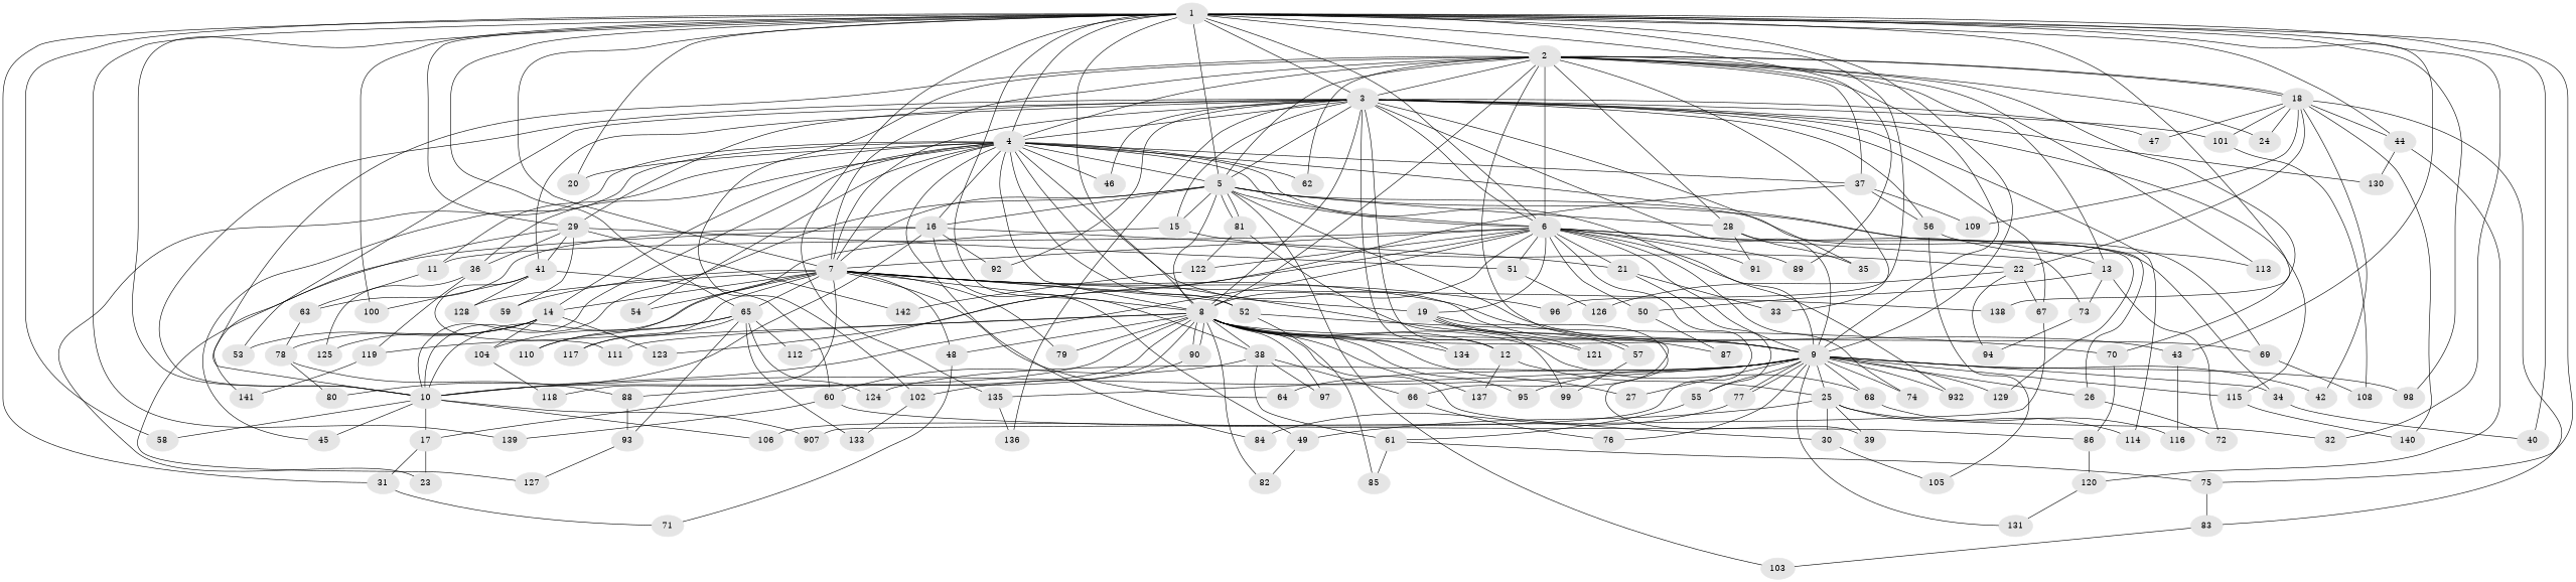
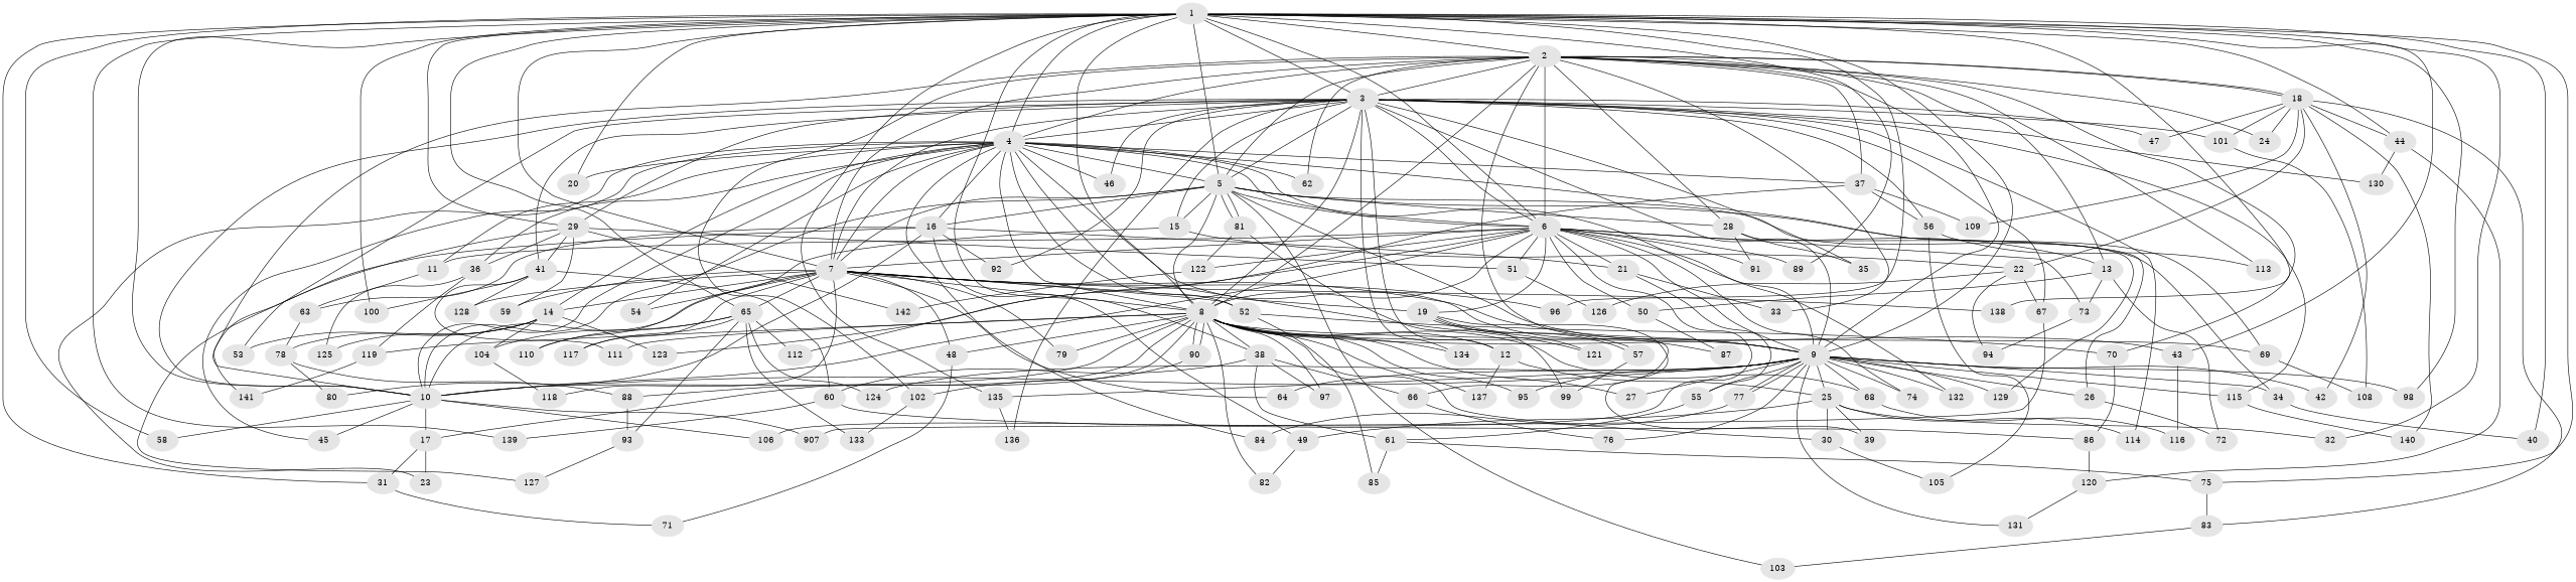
  graph {
    node [color=gray90 style=filled]
    1
    2
    3
    4
    5
    6
    7
    8
    9
    10
    20
    29
    31
    32
    38
    40
    43
    44
    58
    65
    75
    89
    96
    98
    100
    135
    138
    139
    13
    18
    24
    28
    33
    37
    62
    66
    70
    102
    113
    12
    15
    35
    41
    46
    47
    53
    56
    67
    92
    101
    114
    115
    130
    134
    136
    11
    14
    16
    23
    26
    36
    45
    52
    54
    84
    87
    121
    34
    69
    81
    103
    19
    21
    50
    51
    73
    74
    91
    106
    122
    123
-   132 [label=932]
+   132
    48
    59
    64
    79
    117
    118
    128
    17
    27
    30
    68
    82
    88
    90
    95
    97
    111
    119
    137
    25
    42
    55
    76
    77
    124
    129
    131
    n110 [label=907]
    141
    142
    71
    60
    61
    116
    120
    104
    110
    112
    93
    133
    83
    72
    22
    109
    140
    86
    105
    108
    63
    78
    125
    49
    80
    127
    85
    99
    39
    57
    126
    94
    1 -- 2
    1 -- 3
    1 -- 4
    1 -- 5
    1 -- 6
    1 -- 7
    1 -- 8
    1 -- 9
    1 -- 10
    1 -- 20
    1 -- 29
    1 -- 31
    1 -- 32
    1 -- 38
    1 -- 40
    1 -- 43
    1 -- 44
    1 -- 58
    1 -- 65
    1 -- 75
    1 -- 89
    1 -- 96
    1 -- 98
    1 -- 100
    1 -- 135
    1 -- 138
    1 -- 139
    2 -- 3
    2 -- 4
    2 -- 5
    2 -- 6
    2 -- 7
    2 -- 8
    2 -- 9
    2 -- 10
    2 -- 13
    2 -- 18
    2 -- 18
    2 -- 24
    2 -- 28
    2 -- 33
    2 -- 37
    2 -- 62
    2 -- 66
    2 -- 70
    2 -- 102
    2 -- 113
    3 -- 4
    3 -- 5
    3 -- 6
    3 -- 7
    3 -- 8
    3 -- 9
    3 -- 10
    3 -- 29
    3 -- 12
    3 -- 15
    3 -- 35
    3 -- 41
    3 -- 46
    3 -- 47
    3 -- 53
    3 -- 56
    3 -- 67
    3 -- 92
    3 -- 101
    3 -- 114
    3 -- 115
    3 -- 130
    3 -- 134
    3 -- 136
    4 -- 5
    4 -- 6
    4 -- 7
    4 -- 8
    4 -- 9
    4 -- 10
    4 -- 20
    4 -- 37
    4 -- 62
    4 -- 46
    4 -- 11
    4 -- 14
    4 -- 16
    4 -- 23
    4 -- 26
    4 -- 36
    4 -- 45
    4 -- 52
    4 -- 54
    4 -- 84
    4 -- 87
    4 -- 121
    5 -- 6
    5 -- 7
    5 -- 8
    5 -- 9
    5 -- 10
    5 -- 28
    5 -- 15
    5 -- 16
    5 -- 34
    5 -- 69
    5 -- 81
    5 -- 81
    5 -- 103
    6 -- 7
    6 -- 8
    6 -- 9
    6 -- 10
    6 -- 89
    6 -- 13
    6 -- 11
    6 -- 19
    6 -- 21
    6 -- 50
    6 -- 51
    6 -- 73
    6 -- 74
    6 -- 91
    6 -- 106
    6 -- 122
    6 -- 123
    6 -- 132
    7 -- 8
    7 -- 9
    7 -- 10
    7 -- 65
    7 -- 96
    7 -- 138
    7 -- 14
    7 -- 52
    7 -- 54
    7 -- 19
    7 -- 48
    7 -- 59
    7 -- 64
    7 -- 79
    7 -- 117
    7 -- 118
    7 -- 128
    8 -- 9
    8 -- 10
    8 -- 38
    8 -- 43
    8 -- 12
    8 -- 134
    8 -- 69
    8 -- 48
    8 -- 79
    8 -- 17
    8 -- 27
    8 -- 30
    8 -- 68
    8 -- 82
    8 -- 88
    8 -- 90
    8 -- 90
    8 -- 95
    8 -- 97
    8 -- 111
    8 -- 119
    8 -- 137
    9 -- 10
    9 -- 98
    9 -- 135
    9 -- 115
    9 -- 26
    9 -- 34
    9 -- 74
    9 -- 132
    9 -- 64
    9 -- 27
    9 -- 68
    9 -- 95
    9 -- 25
    9 -- 42
    9 -- 55
    9 -- 76
    9 -- 77
    9 -- 77
    9 -- 124
    9 -- 129
    9 -- 131
    10 -- 58
    10 -- 45
    10 -- 106
    10 -- 17
    10 -- n110
    29 -- 41
    29 -- 36
    29 -- 51
    29 -- 59
    29 -- 141
    29 -- 142
    31 -- 71
    38 -- 66
    38 -- 97
    38 -- 60
    38 -- 61
    43 -- 116
    44 -- 130
    44 -- 120
    65 -- 117
    65 -- 124
    65 -- 104
    65 -- 110
    65 -- 112
    65 -- 93
    65 -- 133
    75 -- 83
    135 -- 136
    13 -- 50
    13 -- 73
    13 -- 72
    18 -- 44
    18 -- 24
    18 -- 47
    18 -- 101
    18 -- 42
    18 -- 83
    18 -- 22
    18 -- 109
    18 -- 140
    28 -- 35
    28 -- 91
    28 -- 129
    37 -- 56
    37 -- 112
    37 -- 109
    66 -- 76
    70 -- 86
    102 -- 133
    12 -- 137
    12 -- 25
    15 -- 110
    15 -- 22
    41 -- 100
    41 -- 128
    41 -- 111
    41 -- 60
    56 -- 113
    56 -- 105
    67 -- n110
    101 -- 108
    115 -- 140
    11 -- 63
    14 -- 53
    14 -- 123
    14 -- 104
    14 -- 78
    14 -- 125
    16 -- 92
    16 -- 21
    16 -- 63
    16 -- 49
    16 -- 80
    16 -- 127
    26 -- 72
    36 -- 119
    36 -- 125
    52 -- 70
    52 -- 85
    34 -- 40
    69 -- 108
    81 -- 122
    81 -- 99
    19 -- 121
    19 -- 39
    19 -- 57
    19 -- 57
    21 -- 33
    21 -- 55
    50 -- 87
    51 -- 126
    73 -- 94
    122 -- 142
    48 -- 71
    17 -- 31
    17 -- 23
    30 -- 105
    68 -- 116
    88 -- 93
    90 -- 102
    119 -- 141
    25 -- 32
    25 -- 114
    25 -- 30
    25 -- 49
    25 -- 39
    55 -- 61
    77 -- 84
    60 -- 139
    60 -- 86
    61 -- 75
    61 -- 85
    120 -- 131
    104 -- 118
    93 -- 127
    83 -- 103
    22 -- 67
    22 -- 126
    22 -- 94
    86 -- 120
    63 -- 78
    78 -- 88
    78 -- 80
    49 -- 82
    57 -- 99
  }
